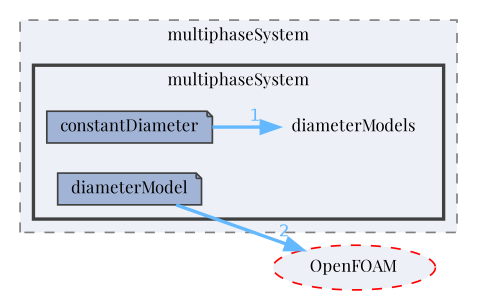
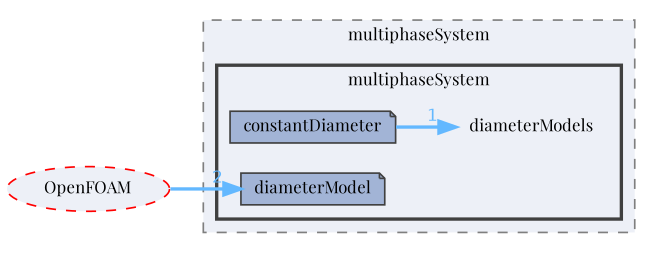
  digraph {
    compound=true
    fontname="Playfair Display"
    rankdir=LR
    node [fontname="Playfair Display" fontsize=10 shape=note color=grey25 fillcolor="#a2b4d6" style=filled]
    edge [color=steelblue1 fontcolor=steelblue1 fontname="Playfair Display" fontsize=10 labeldistance=1.5 labelfontname=Helvetica labelfontsize=10 style=bold]
    n1 [height=0.2 label=diameterModels shape=plaintext width=0.4 color="" fillcolor="" style=""]
    n2 [height=0.2 label=constantDiameter width=0.4]
    n3 [height=0.2 label=diameterModel width=0.4]
    n4 [color=red fillcolor="#edf0f7" height=0.2 label=OpenFOAM shape=ellipse style="filled,dashed" width=0.4]
    subgraph cluster_1 {
      bgcolor="#edf0f7"
      fontsize=10
      label=multiphaseSystem
      pencolor=grey50
      style="filled,dashed"
      subgraph cluster_2 {
        bgcolor="#edf0f7"
        fontsize=10
        label=multiphaseSystem
        pencolor=grey25
        style="filled,bold"
        n1
        n2
        n3
      }
    }
    n2 -> n1 [headlabel=1]
-   n3 -> n4 [headlabel=2]
+   n4 -> n3 [headlabel=2]
  }
